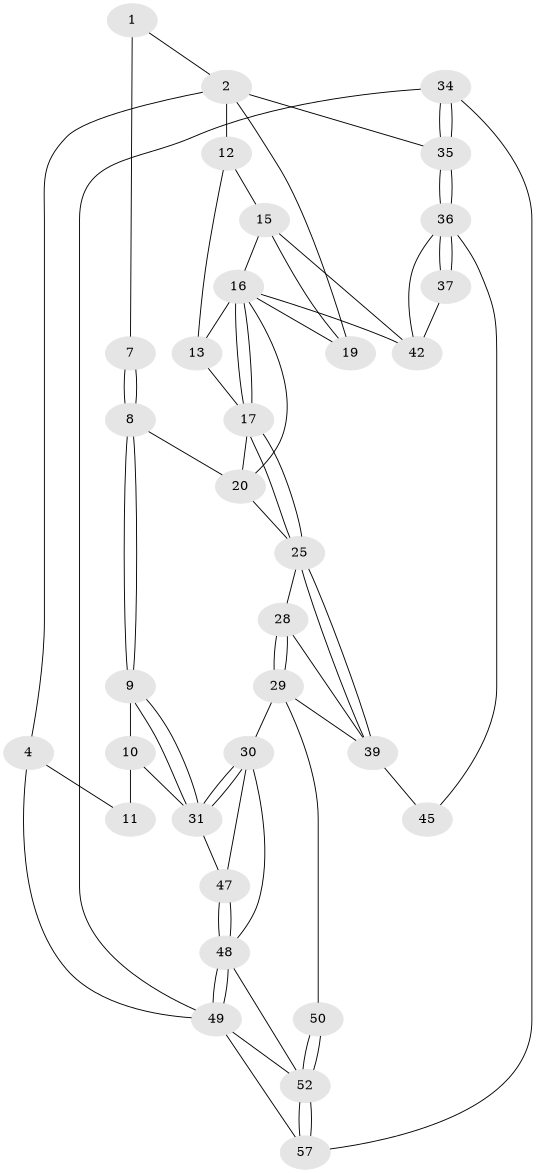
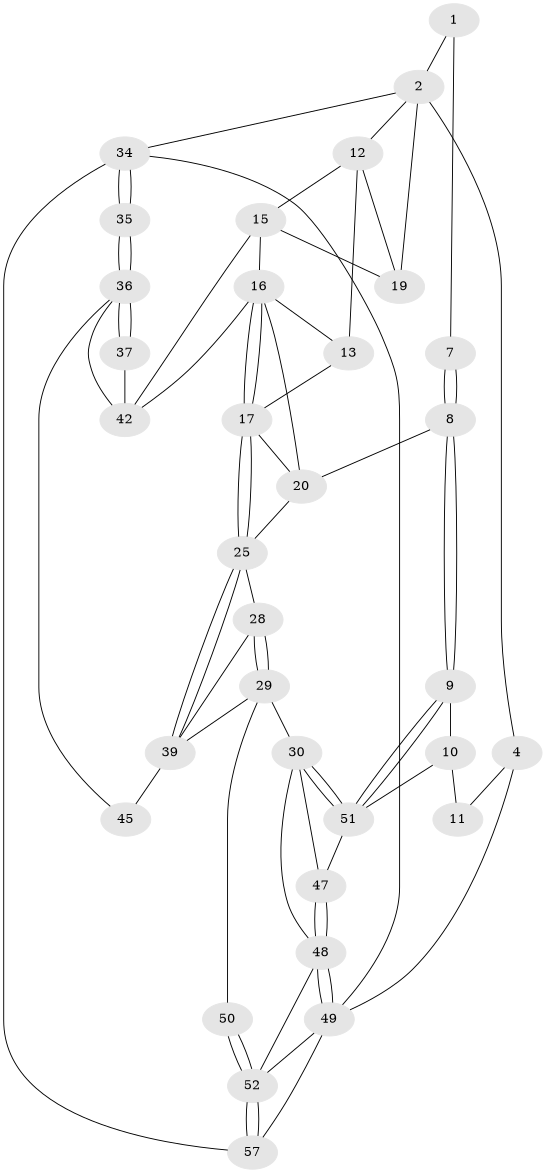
  graph {
    node [color=gray90 style=filled]
    1 [super="+6"]
    2 [super="+3"]
    7 [super="+21"]
    4 [super="+5"]
    12 [super="+14"]
    19
    34 [super="+56"]
    8 [super="+23"]
    17 [super="+18"]
    13
    11 [super="+22"]
    49 [super="+58"]
    15 [super="+33"]
    35 [super="+55"]
    57
    52 [super="+53"]
    20 [super="+24"]
    9
    25 [super="+26"]
    10 [super="+27"]
-   31 [super="+32"]
+   31 [super="+32" label=51]
    47
    16
    42 [super="+43"]
    37 [super="+38"]
    28
    39 [super="+40"]
    29 [super="+41"]
    45 [super="+46"]
    30 [super="+51"]
    50
    48 [super="+54"]
    36 [super="+44"]
    1 -- 2
    1 -- 7
    2 -- 4
    2 -- 12
    2 -- 19
-   2 -- 35
+   2 -- 34
    7 -- 8 [weight=2]
    7 -- 8
    4 -- 11 [weight=2]
    4 -- 49
-   16 -- 19
+   12 -- 19
    12 -- 13
    12 -- 15
    34 -- 49
    34 -- 35 [weight=2]
    34 -- 35
    34 -- 57
    8 -- 20
    8 -- 9
    8 -- 9
    17 -- 20
    17 -- 25
    17 -- 25
    13 -- 17
    49 -- 57
    49 -- 52
    15 -- 19
    15 -- 16
    15 -- 42
    35 -- 36
    35 -- 36
    52 -- 57
    52 -- 57
    20 -- 25
    9 -- 10
    9 -- 31
    9 -- 31
    25 -- 28
    25 -- 39
    25 -- 39
    10 -- 11 [weight=2]
    10 -- 31
    31 -- 47
    47 -- 48
    47 -- 48
    16 -- 17
    16 -- 17
    16 -- 13
    16 -- 20
    16 -- 42
    37 -- 42 [weight=2]
    28 -- 39
    28 -- 29
    28 -- 29
    39 -- 45
    29 -- 39
    29 -- 30
    29 -- 50
    30 -- 31
    30 -- 31
    30 -- 47
    30 -- 48
    50 -- 52
    50 -- 52
    48 -- 49
    48 -- 49
    48 -- 52
    36 -- 42
    36 -- 37
    36 -- 37
    36 -- 45
  }
